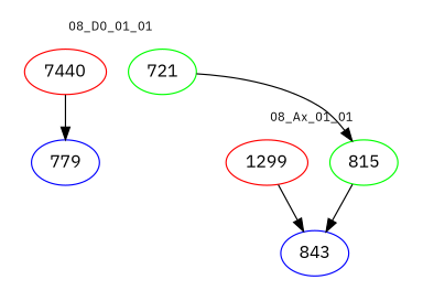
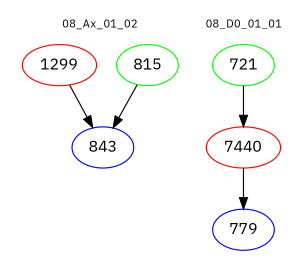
  digraph {
    fontname="IBM Plex Sans"
    node [color=green fontname="IBM Plex Sans"]
    edge [color=black fontname="IBM Plex Sans"]
    n1 [label=815]
    n2 [color=red label=1299]
    n3 [color=blue label=843]
    n4 [label=721]
    n5 [color=red label=7440]
    n6 [color=blue label=779]
    subgraph cluster_1 {
      color=white
      fontsize=10
-     label="08_Ax_01_01"
+     label="08_Ax_01_02"
      n1
      n2
      n3
    }
    subgraph cluster_2 {
      color=white
      fontsize=10
      label="08_D0_01_01"
      n4
      n5
      n6
    }
    n1 -> n3
    n2 -> n3
-   n4 -> n1
+   n4 -> n5
    n5 -> n6
  }
